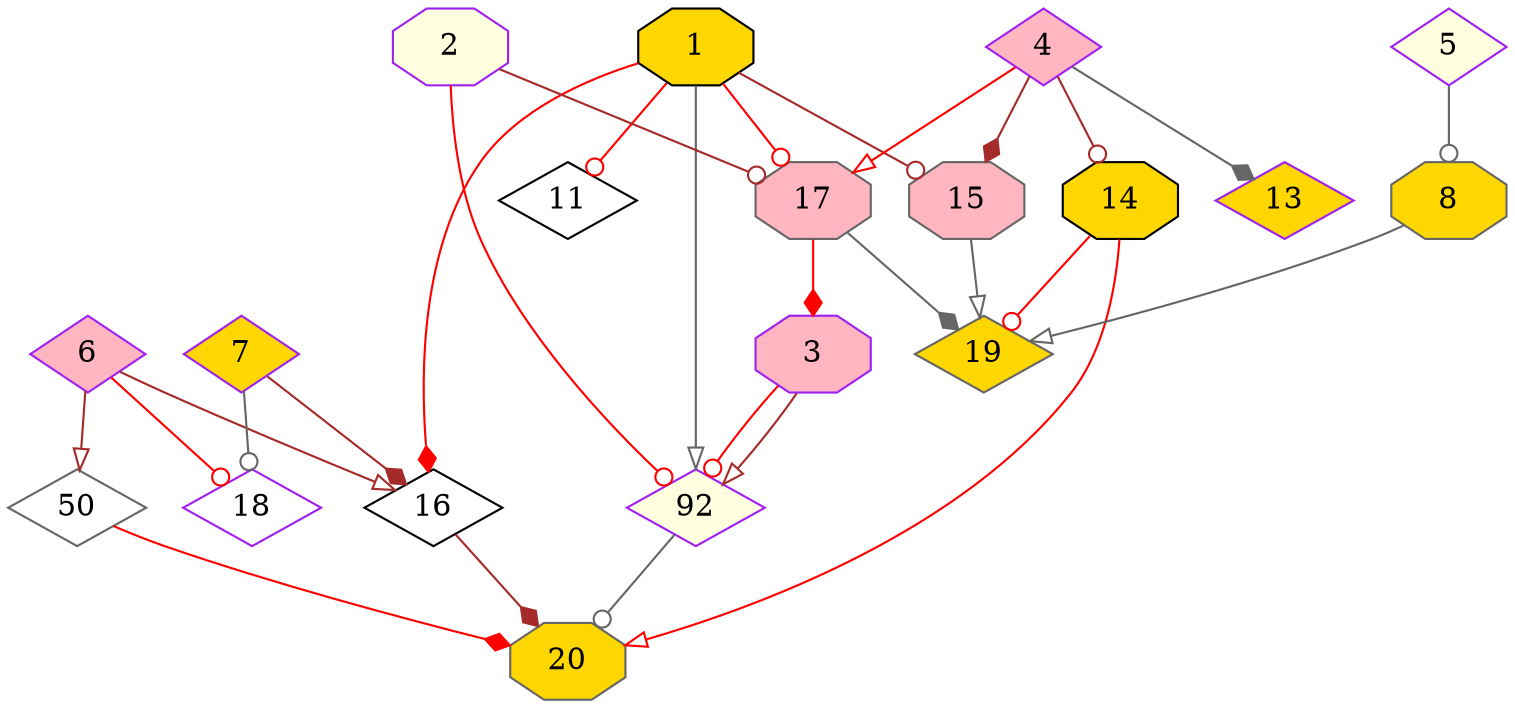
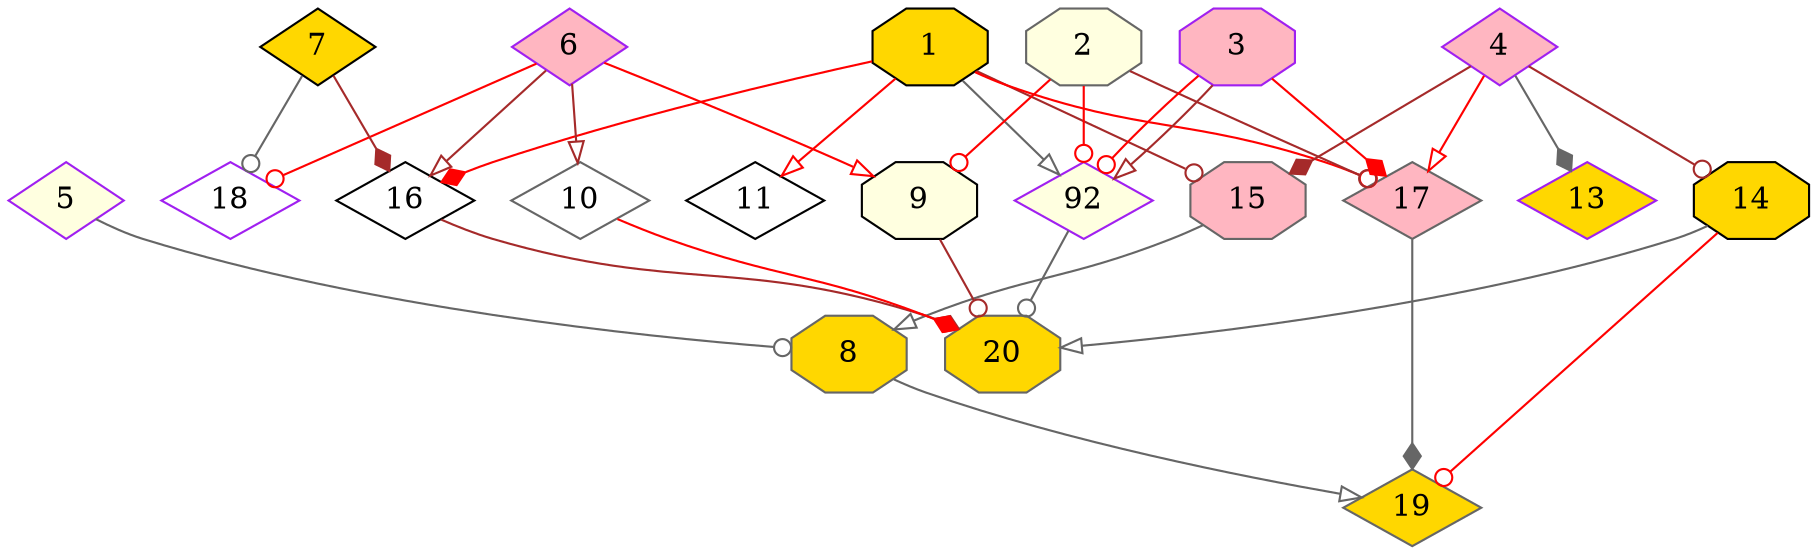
  digraph {
    node [alpha=0.11 color=purple fillcolor=gold shape=diamond style=filled]
    edge [arrowhead=odot color=red]
    1 [alpha=0.14 color=black expect_size=36046848 shape=octagon]
    11 [alpha=0.15 color=black expect_size=17907712 fillcolor=white]
    n3 [alpha=0.05 expect_size=49860608 fillcolor=lightyellow label=92]
    15 [alpha=0.14 color=gray40 expect_size=33560576 fillcolor=lightpink shape=octagon]
    16 [alpha=0.19 color=black expect_size=35288064 fillcolor=white]
-   17 [color=gray40 expect_size=29706240 fillcolor=lightpink shape=octagon]
+   17 [color=gray40 expect_size=29706240 fillcolor=lightpink]
    20 [alpha=0.15 color=gray40 expect_size=9786368 shape=octagon]
    19 [color=gray40 expect_size=49404928]
-   2 [alpha=0.05 expect_size=10525696 fillcolor=lightyellow shape=octagon]
+   2 [alpha=0.05 color=gray40 expect_size=10525696 fillcolor=lightyellow shape=octagon]
+   9 [alpha=0.03 color=black expect_size=35059712 fillcolor=lightyellow shape=octagon]
    3 [alpha=0.18 expect_size=5452800 fillcolor=lightpink shape=octagon]
    4 [alpha=0.10 expect_size=38710272 fillcolor=lightpink]
    13 [alpha=0.17 expect_size=13884416]
    14 [alpha=0.20 color=black expect_size=10118144 shape=octagon]
    5 [alpha=0.01 expect_size=13127680 fillcolor=lightyellow]
    8 [alpha=0.17 color=gray40 expect_size=49185792 shape=octagon]
    6 [alpha=0.18 expect_size=46406656 fillcolor=lightpink]
-   10 [alpha=0.16 color=gray40 expect_size=27343872 fillcolor=white label=50]
+   10 [alpha=0.16 color=gray40 expect_size=27343872 fillcolor=white]
    18 [alpha=0.12 expect_size=8754176 fillcolor=white]
-   7 [expect_size=6018048]
-   1 -> 11
+   7 [color=black expect_size=6018048]
+   1 -> 11 [arrowhead=onormal]
    1 -> n3 [arrowhead=onormal color=gray40]
    1 -> 15 [color=brown]
    1 -> 16 [arrowhead=diamond]
    1 -> 17
    n3 -> 20 [color=gray40]
-   15 -> 19 [arrowhead=onormal color=gray40]
+   15 -> 8 [arrowhead=onormal color=gray40]
    16 -> 20 [arrowhead=diamond color=brown]
    17 -> 19 [arrowhead=diamond color=gray40]
    2 -> n3
    2 -> 17 [color=brown]
+   2 -> 9
+   9 -> 20 [color=brown]
    3 -> n3
    3 -> n3 [arrowhead=onormal color=brown]
-   17 -> 3 [arrowhead=diamond]
+   3 -> 17 [arrowhead=diamond]
    4 -> 15 [arrowhead=diamond color=brown]
    4 -> 17 [arrowhead=onormal]
    4 -> 13 [arrowhead=diamond color=gray40]
    4 -> 14 [color=brown]
-   14 -> 20 [arrowhead=onormal]
+   14 -> 20 [arrowhead=onormal color=gray40]
    14 -> 19
    5 -> 8 [color=gray40]
    8 -> 19 [arrowhead=onormal color=gray40]
    6 -> 16 [arrowhead=onormal color=brown]
+   6 -> 9 [arrowhead=onormal]
    6 -> 10 [arrowhead=onormal color=brown]
    6 -> 18
    10 -> 20 [arrowhead=diamond]
    7 -> 16 [arrowhead=diamond color=brown]
    7 -> 18 [color=gray40]
  }
